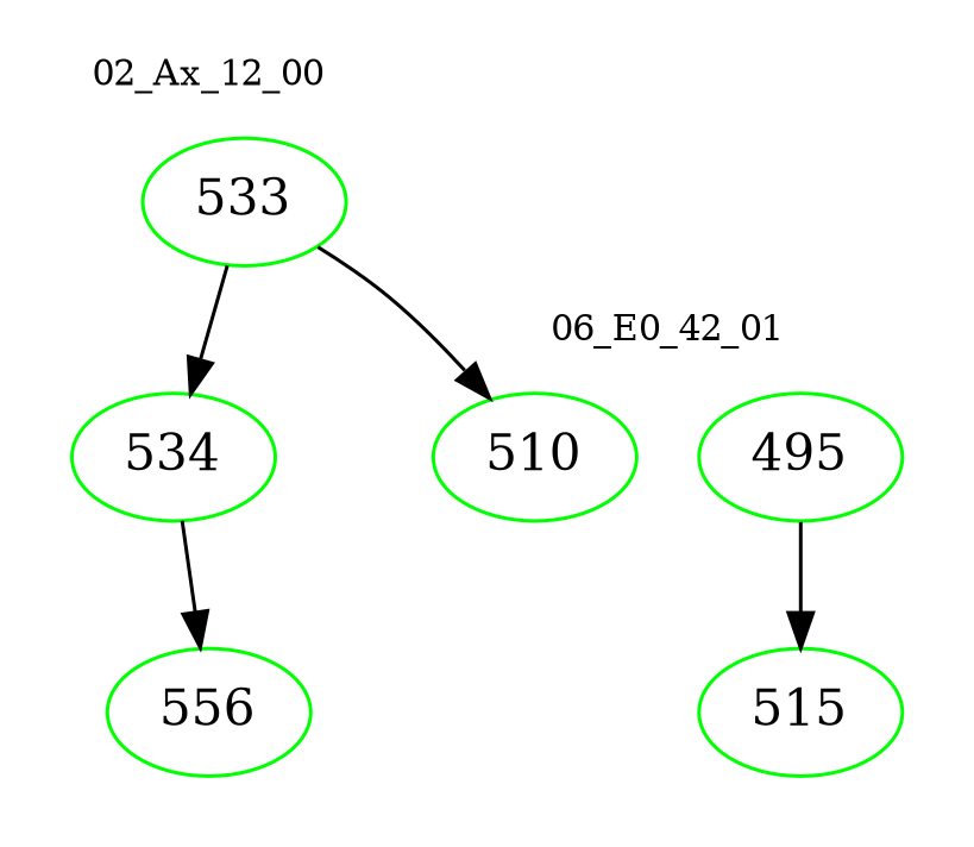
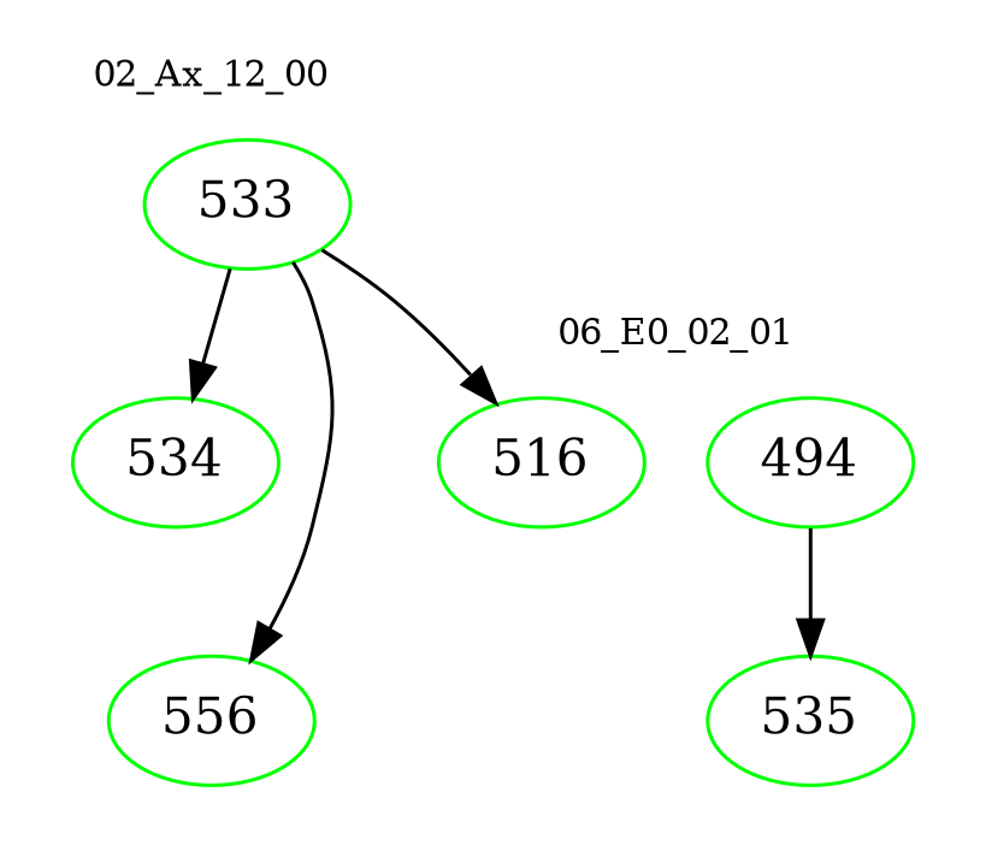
  digraph {
    node [color=green]
    edge [color=black]
    n1 [label=533]
    n2 [label=534]
    n3 [label=556]
-   n4 [label=495]
-   n5 [label=515]
-   n6 [label=510]
+   n4 [label=494]
+   n5 [label=535]
+   n6 [label=516]
    subgraph cluster_1 {
      color=white
      fontsize=10
      label="02_Ax_12_00"
      n1
      n2
      n3
    }
    subgraph cluster_2 {
      color=white
      fontsize=10
-     label="06_E0_42_01"
+     label="06_E0_02_01"
      n4
      n5
      n6
    }
    n1 -> n2
-   n2 -> n3
+   n1 -> n3
    n1 -> n6
    n4 -> n5
  }
